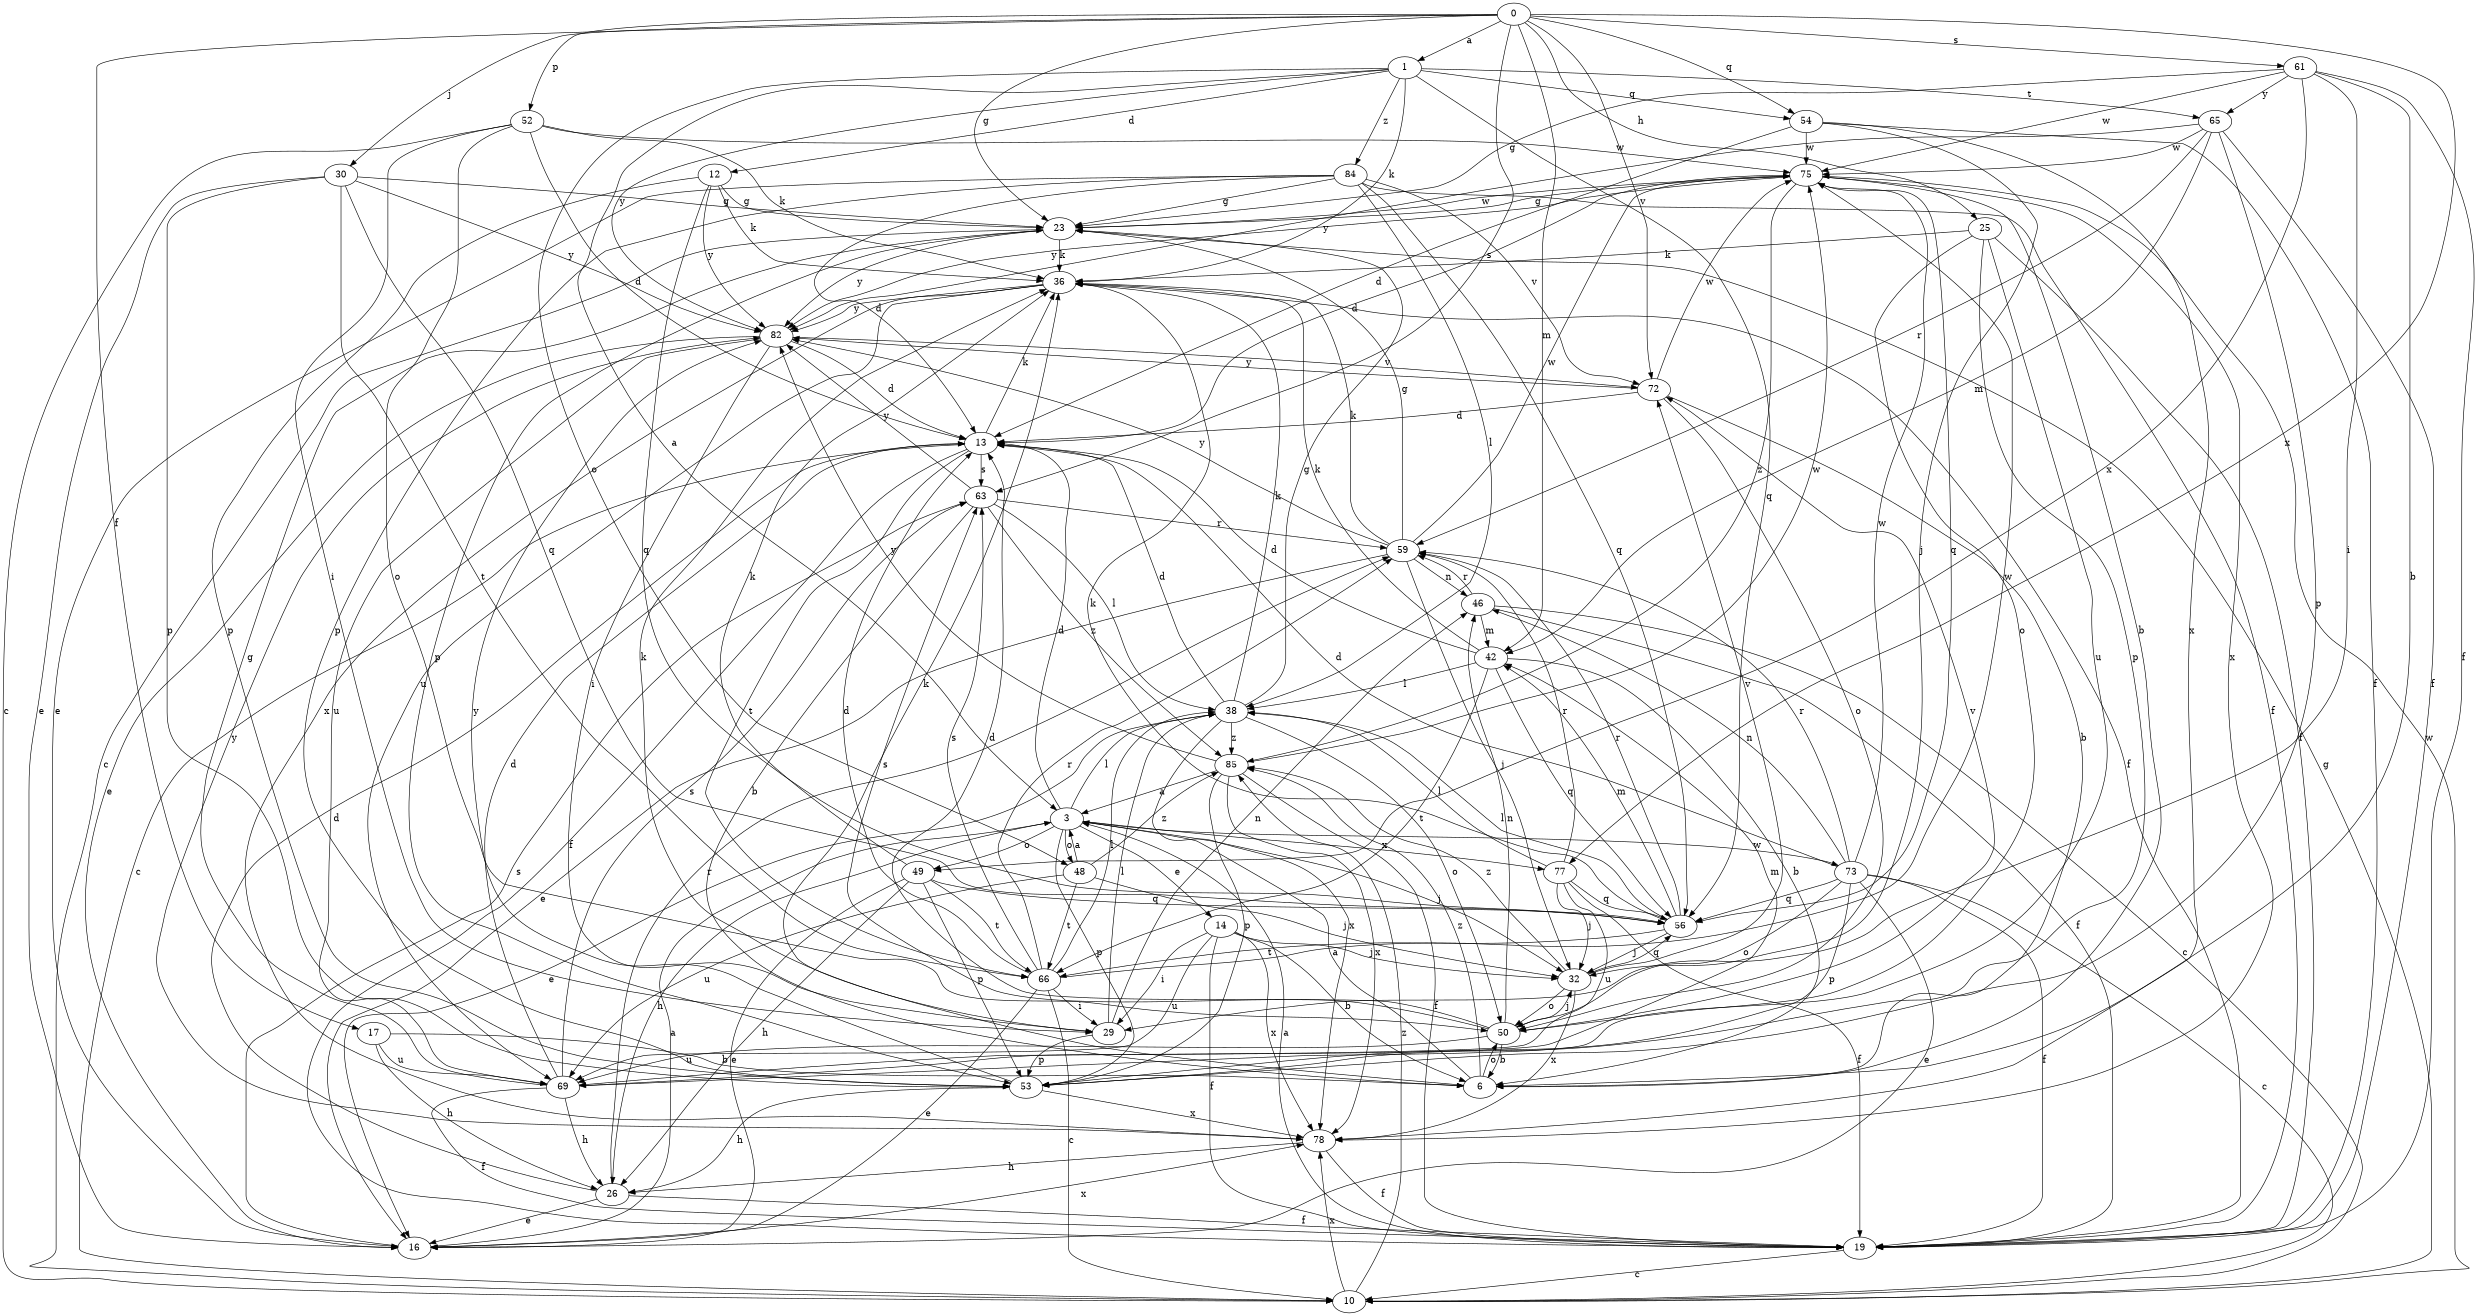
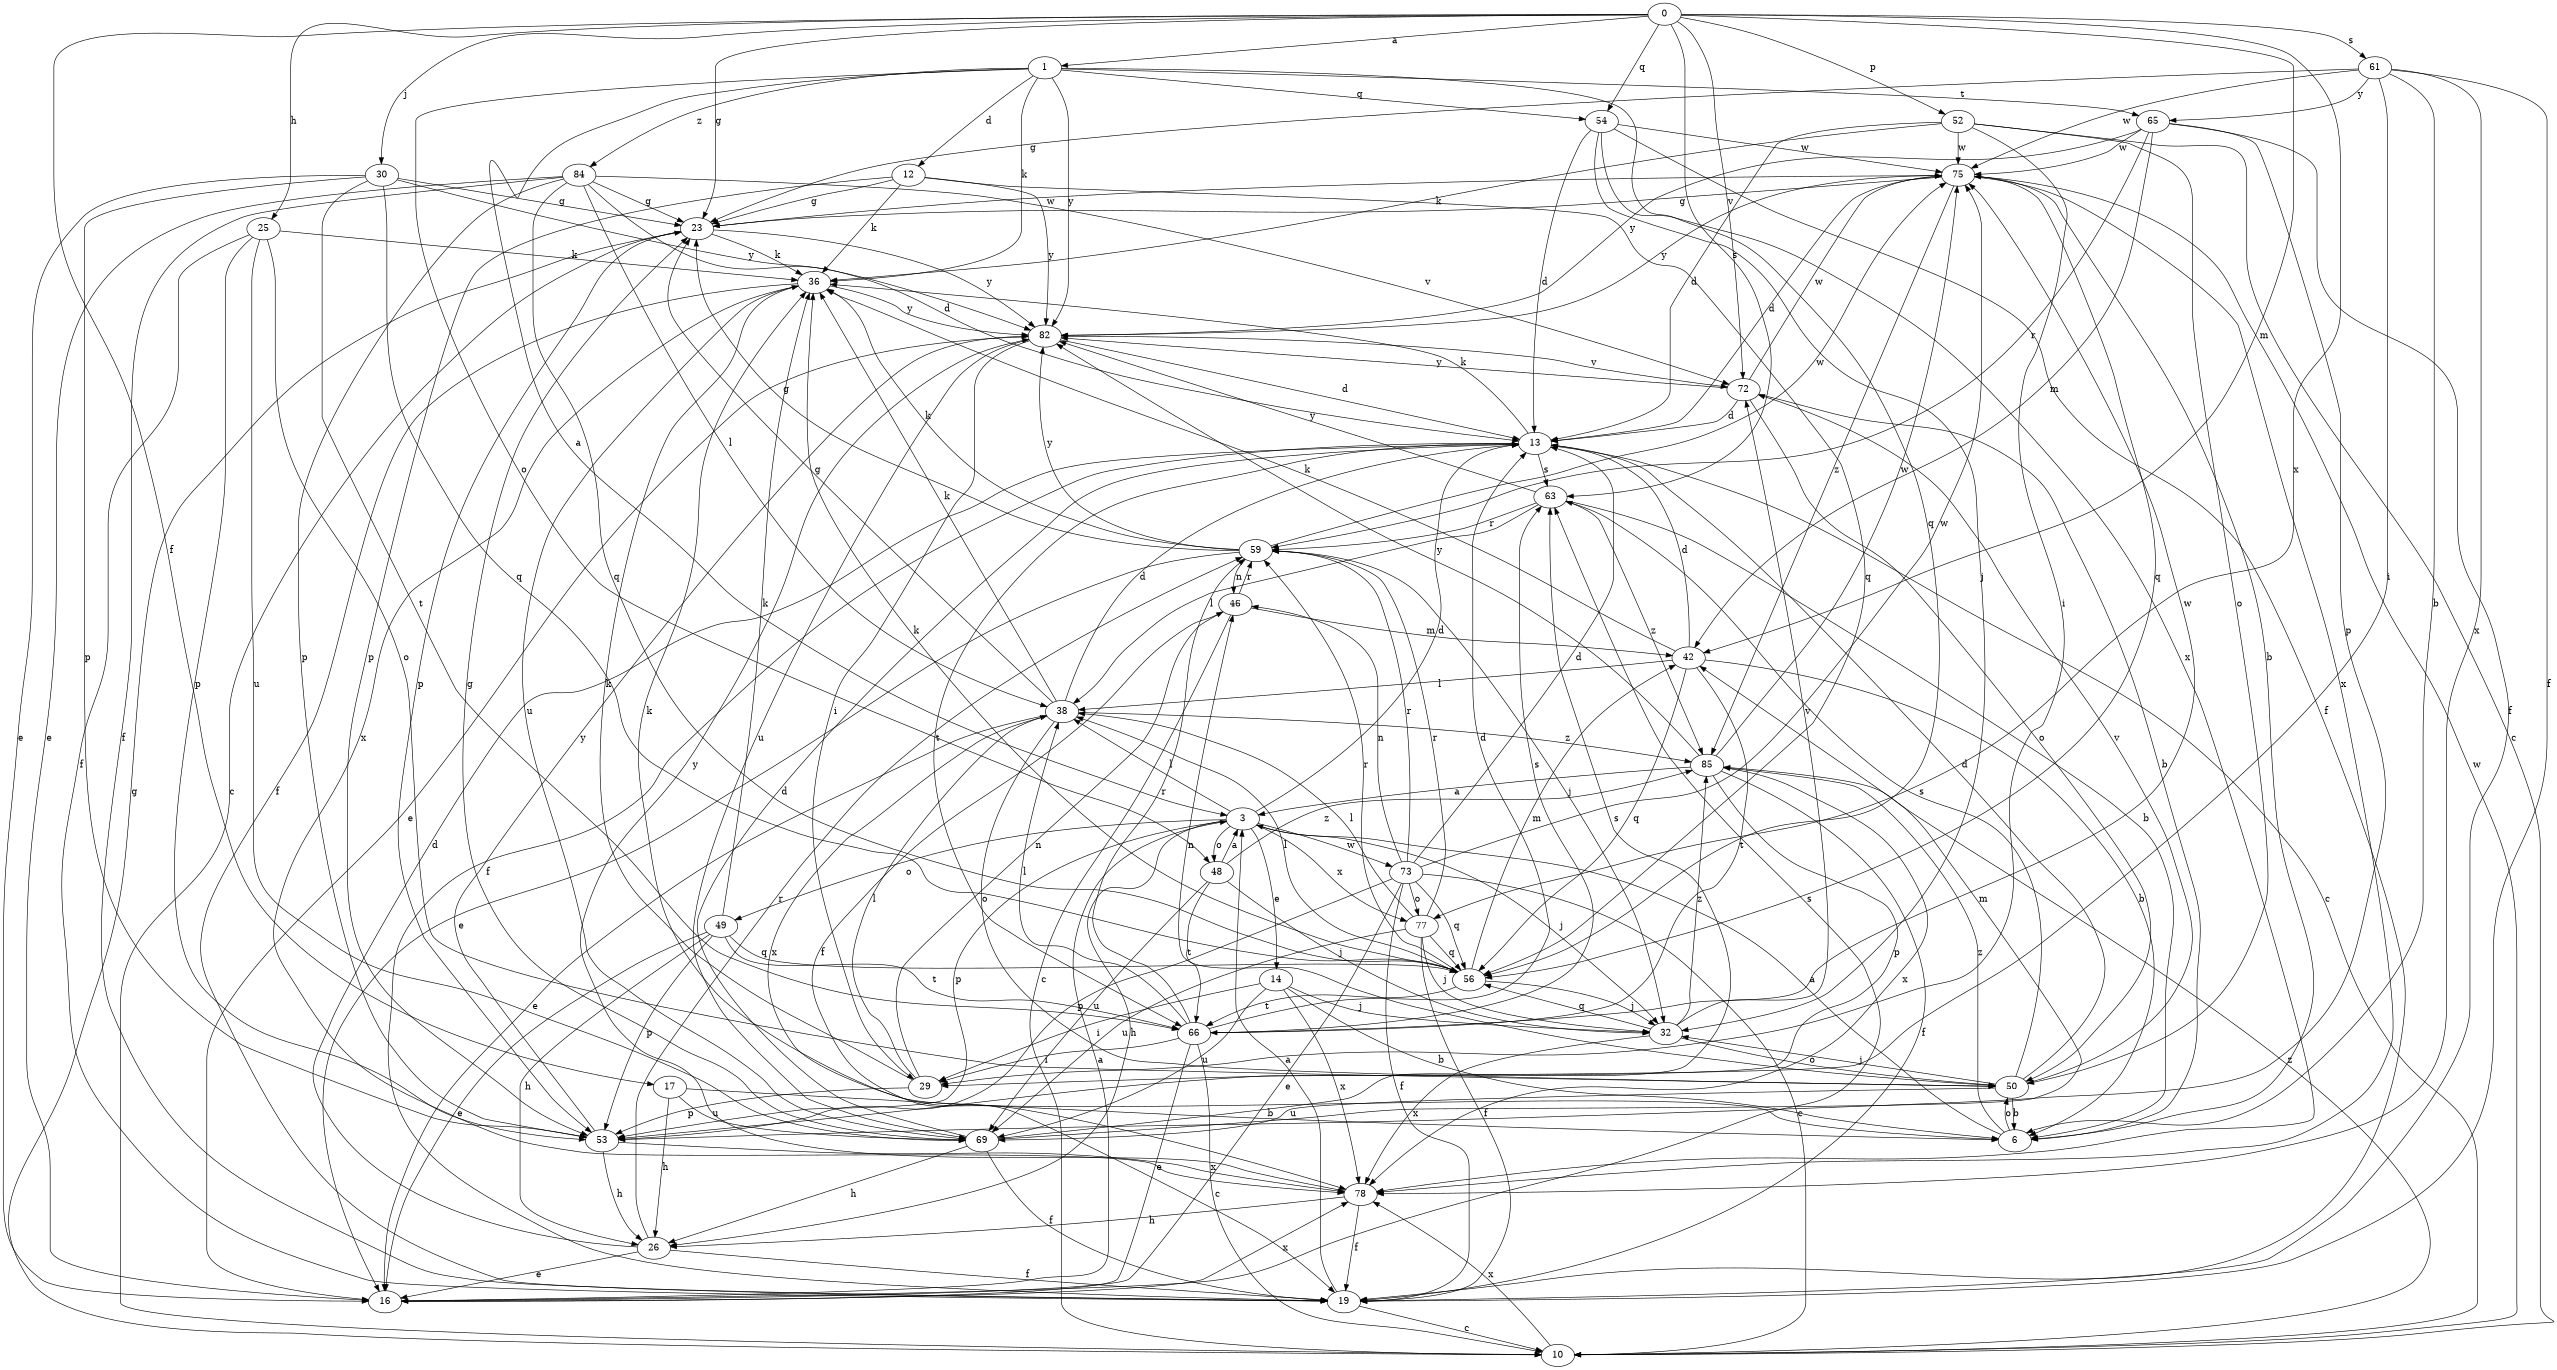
  strict digraph {
    0
    1
    17
    23
    25
    30
    42
    52
    54
    61
    63
    72
    77
    3
    12
    36
    48
    56
    65
    82
    84
    26
    6
    69
    53
    10
    75
    50
    19
    66
    16
    13
    n33 [label=38]
    29
    32
    78
    85
    59
    14
    49
    73
    46
    0 -> 1 [label=a]
    0 -> 17 [label=f]
    0 -> 23 [label=g]
    0 -> 25 [label=h]
    0 -> 30 [label=j]
    0 -> 42 [label=m]
    0 -> 52 [label=p]
    0 -> 54 [label=q]
    0 -> 61 [label=s]
    0 -> 63 [label=s]
    0 -> 72 [label=v]
    0 -> 77 [label=x]
    1 -> 54 [label=q]
    1 -> 3 [label=a]
    1 -> 12 [label=d]
    1 -> 36 [label=k]
    1 -> 48 [label=o]
    1 -> 56 [label=q]
    1 -> 65 [label=t]
    1 -> 82 [label=y]
    1 -> 84 [label=z]
    17 -> 26 [label=h]
    17 -> 6 [label=b]
    17 -> 69 [label=u]
    23 -> 36 [label=k]
    23 -> 82 [label=y]
    23 -> 53 [label=p]
    23 -> 10 [label=c]
    23 -> 75 [label=w]
    25 -> 36 [label=k]
    25 -> 69 [label=u]
    25 -> 53 [label=p]
    25 -> 50 [label=o]
    25 -> 19 [label=f]
    30 -> 23 [label=g]
    30 -> 56 [label=q]
    30 -> 82 [label=y]
    30 -> 53 [label=p]
    30 -> 66 [label=t]
    30 -> 16 [label=e]
    42 -> 36 [label=k]
    42 -> 56 [label=q]
    42 -> 6 [label=b]
    42 -> 66 [label=t]
    42 -> 13 [label=d]
    42 -> n33 [label=l]
    52 -> 36 [label=k]
    52 -> 10 [label=c]
    52 -> 75 [label=w]
    52 -> 50 [label=o]
    52 -> 13 [label=d]
    52 -> 29 [label=i]
    54 -> 75 [label=w]
    54 -> 19 [label=f]
    54 -> 13 [label=d]
    54 -> 32 [label=j]
    54 -> 78 [label=x]
    61 -> 23 [label=g]
    61 -> 65 [label=y]
    61 -> 6 [label=b]
    61 -> 75 [label=w]
    61 -> 19 [label=f]
    61 -> 29 [label=i]
-   61 -> 49 [label=x]
+   61 -> 78 [label=x]
    63 -> 82 [label=y]
    63 -> 6 [label=b]
    63 -> n33 [label=l]
    63 -> 85 [label=z]
    63 -> 59 [label=r]
    72 -> 82 [label=y]
    72 -> 6 [label=b]
    72 -> 75 [label=w]
    72 -> 50 [label=o]
    72 -> 13 [label=d]
    77 -> 56 [label=q]
    77 -> 69 [label=u]
    77 -> 19 [label=f]
    77 -> n33 [label=l]
    77 -> 32 [label=j]
    77 -> 59 [label=r]
    3 -> 77 [label=x]
    3 -> 48 [label=o]
    3 -> 26 [label=h]
    3 -> 53 [label=p]
    3 -> 13 [label=d]
    3 -> n33 [label=l]
    3 -> 32 [label=j]
    3 -> 14 [label=e]
    3 -> 49 [label=o]
    3 -> 73 [label=w]
    12 -> 23 [label=g]
    12 -> 36 [label=k]
    12 -> 56 [label=q]
    12 -> 82 [label=y]
    12 -> 53 [label=p]
    36 -> 82 [label=y]
    36 -> 69 [label=u]
    36 -> 19 [label=f]
    36 -> 78 [label=x]
    48 -> 3 [label=a]
    48 -> 69 [label=u]
    48 -> 66 [label=t]
    48 -> 32 [label=j]
    48 -> 85 [label=z]
    56 -> 42 [label=m]
    56 -> 36 [label=k]
    56 -> 66 [label=t]
    56 -> n33 [label=l]
    56 -> 32 [label=j]
    56 -> 59 [label=r]
    65 -> 42 [label=m]
    65 -> 82 [label=y]
    65 -> 53 [label=p]
    65 -> 75 [label=w]
    65 -> 19 [label=f]
    65 -> 59 [label=r]
    82 -> 72 [label=v]
    82 -> 69 [label=u]
    82 -> 16 [label=e]
    82 -> 13 [label=d]
    82 -> 29 [label=i]
    84 -> 23 [label=g]
    84 -> 72 [label=v]
    84 -> 56 [label=q]
    84 -> 53 [label=p]
    84 -> 19 [label=f]
    84 -> 16 [label=e]
    84 -> 13 [label=d]
    84 -> n33 [label=l]
    26 -> 19 [label=f]
    26 -> 16 [label=e]
    26 -> 13 [label=d]
    26 -> 59 [label=r]
    6 -> 3 [label=a]
    6 -> 36 [label=k]
    6 -> 50 [label=o]
    6 -> 85 [label=z]
    69 -> 23 [label=g]
    69 -> 42 [label=m]
    69 -> 63 [label=s]
    69 -> 26 [label=h]
    69 -> 19 [label=f]
    69 -> 13 [label=d]
    53 -> 82 [label=y]
    53 -> 26 [label=h]
    53 -> 78 [label=x]
    10 -> 23 [label=g]
    10 -> 75 [label=w]
    10 -> 78 [label=x]
    10 -> 85 [label=z]
    75 -> 23 [label=g]
    75 -> 56 [label=q]
    75 -> 82 [label=y]
    75 -> 6 [label=b]
    75 -> 13 [label=d]
    75 -> 78 [label=x]
    75 -> 85 [label=z]
    50 -> 63 [label=s]
    50 -> 72 [label=v]
    50 -> 6 [label=b]
    50 -> 69 [label=u]
    50 -> 13 [label=d]
    50 -> 32 [label=j]
    50 -> 46 [label=n]
    19 -> 3 [label=a]
    19 -> 10 [label=c]
    66 -> 63 [label=s]
    66 -> 10 [label=c]
    66 -> 75 [label=w]
    66 -> 16 [label=e]
    66 -> 13 [label=d]
    66 -> n33 [label=l]
    66 -> 29 [label=i]
    66 -> 59 [label=r]
    16 -> 63 [label=s]
    16 -> 3 [label=a]
    16 -> 78 [label=x]
    13 -> 63 [label=s]
    13 -> 36 [label=k]
    13 -> 10 [label=c]
    13 -> 19 [label=f]
    13 -> 66 [label=t]
    n33 -> 23 [label=g]
    n33 -> 36 [label=k]
    n33 -> 50 [label=o]
    n33 -> 16 [label=e]
    n33 -> 13 [label=d]
    n33 -> 78 [label=x]
    n33 -> 85 [label=z]
    29 -> 36 [label=k]
    29 -> 53 [label=p]
    29 -> n33 [label=l]
    29 -> 46 [label=n]
    32 -> 72 [label=v]
    32 -> 56 [label=q]
    32 -> 50 [label=o]
    32 -> 78 [label=x]
    32 -> 85 [label=z]
    78 -> 82 [label=y]
    78 -> 26 [label=h]
    78 -> 19 [label=f]
    85 -> 3 [label=a]
    85 -> 82 [label=y]
    85 -> 53 [label=p]
    85 -> 75 [label=w]
    85 -> 19 [label=f]
    85 -> 78 [label=x]
    59 -> 23 [label=g]
    59 -> 36 [label=k]
    59 -> 82 [label=y]
    59 -> 75 [label=w]
    59 -> 16 [label=e]
    59 -> 32 [label=j]
    59 -> 46 [label=n]
    14 -> 6 [label=b]
    14 -> 69 [label=u]
-   14 -> 19 [label=f]
    14 -> 29 [label=i]
    14 -> 32 [label=j]
    14 -> 78 [label=x]
    49 -> 36 [label=k]
    49 -> 56 [label=q]
    49 -> 26 [label=h]
    49 -> 53 [label=p]
    49 -> 66 [label=t]
    49 -> 16 [label=e]
    73 -> 56 [label=q]
    73 -> 53 [label=p]
    73 -> 10 [label=c]
    73 -> 75 [label=w]
-   73 -> 50 [label=o]
+   73 -> 77 [label=o]
    73 -> 19 [label=f]
    73 -> 16 [label=e]
    73 -> 13 [label=d]
    73 -> 59 [label=r]
    73 -> 46 [label=n]
    46 -> 42 [label=m]
    46 -> 10 [label=c]
    46 -> 19 [label=f]
    46 -> 59 [label=r]
  }
